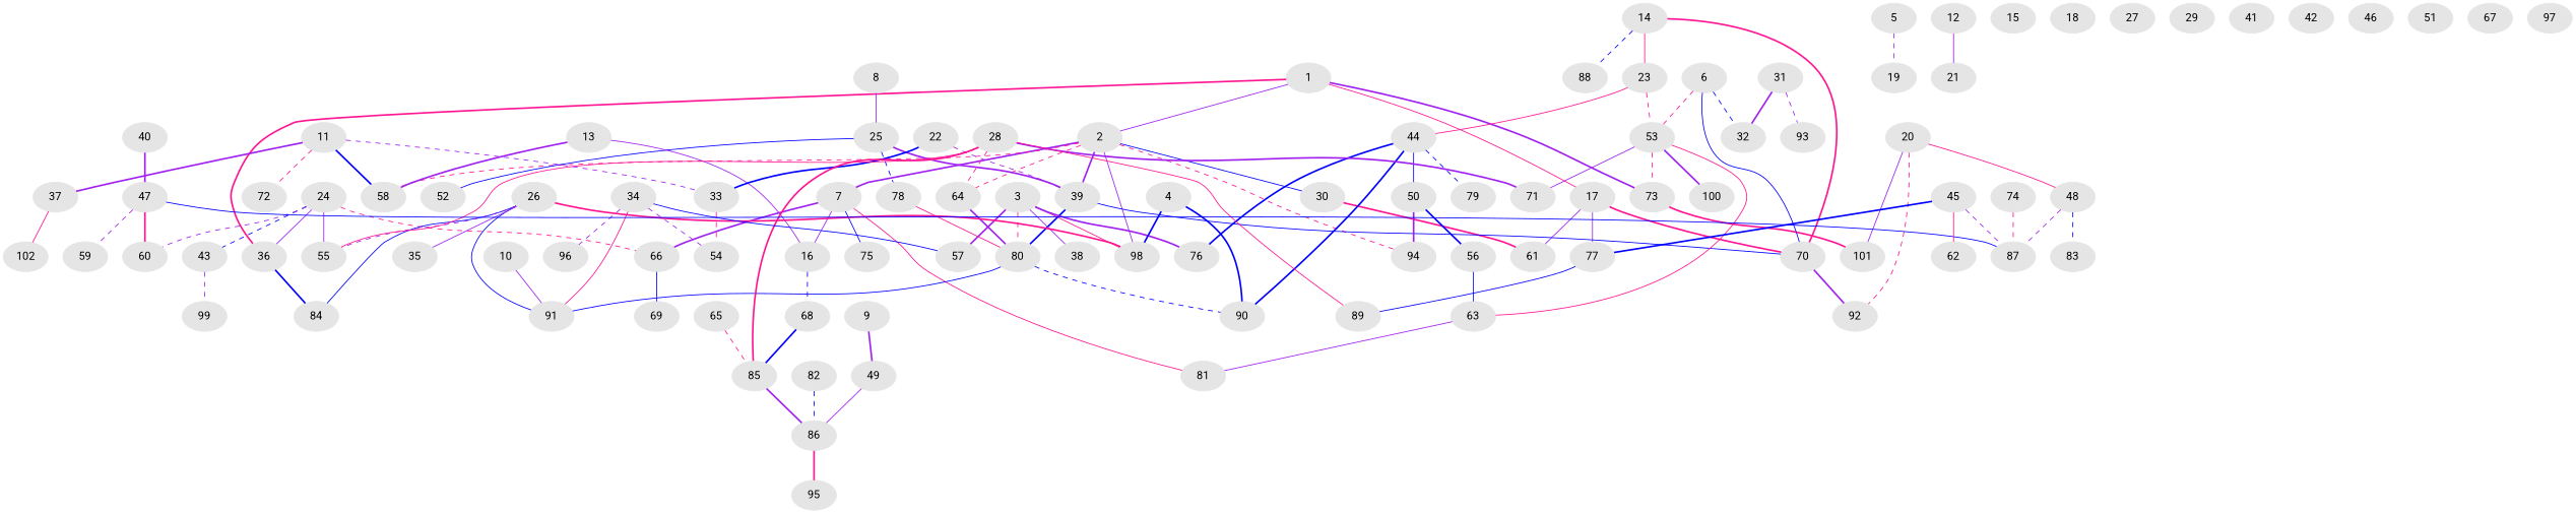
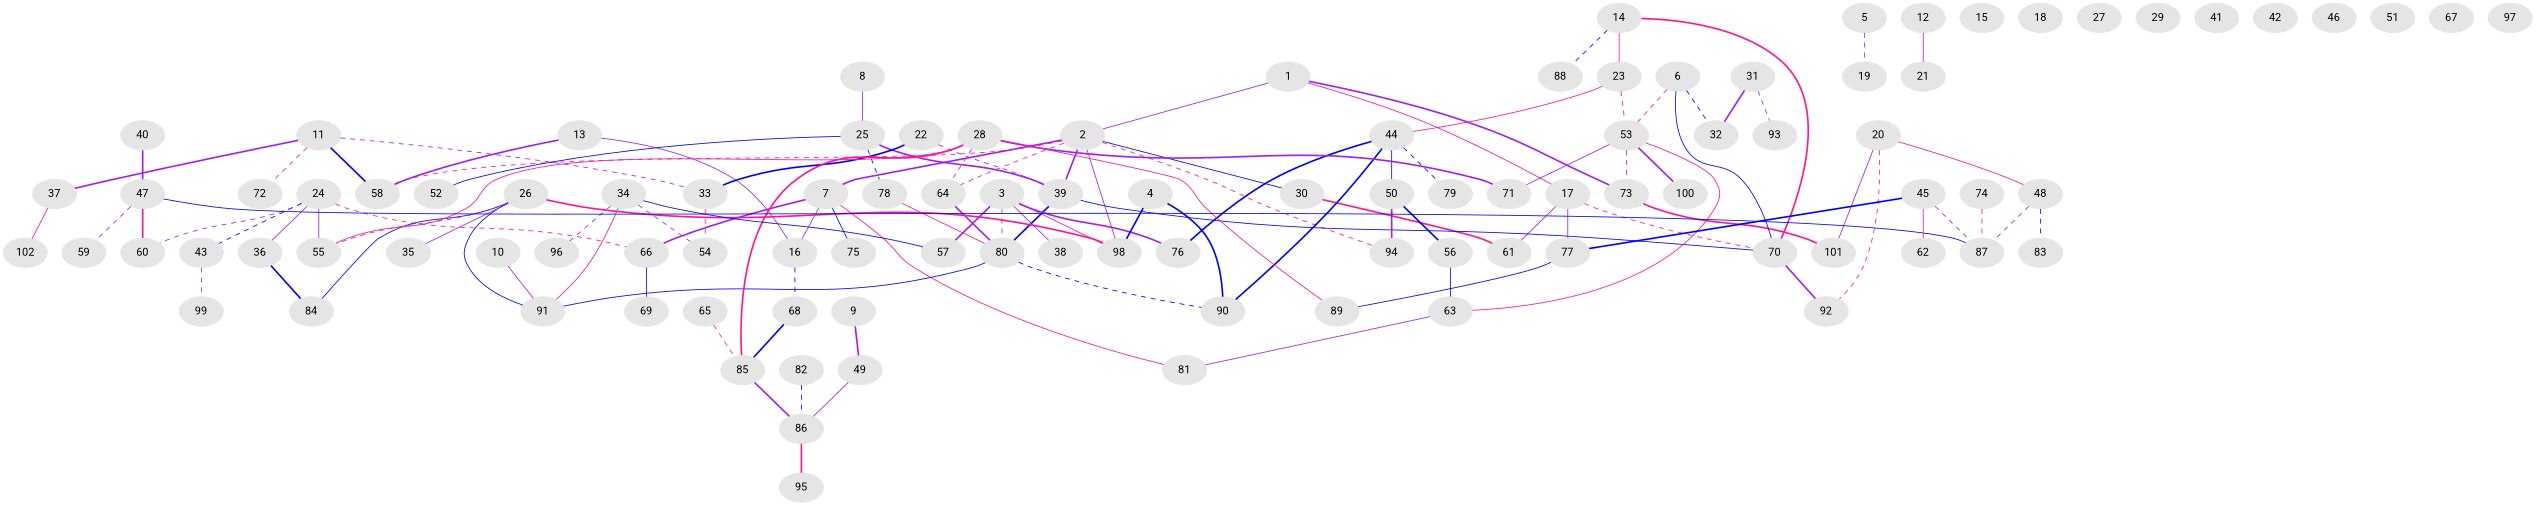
  graph {
    fontname=Roboto
    node [color=gray90 fontname=Roboto style=filled]
    edge [color=purple fontname=Roboto style=solid]
    1
    2
    17
    36
    73
    7
    30
    39
    58
    64
    94
    98
    70
    61
    77
    84
    101
    16
    66
    75
    81
    80
    3
    38
    57
    76
    90
    91
    4
    5
    19
    6
    32
    53
    71
    63
    100
    92
    68
    69
    8
    25
    52
    78
    9
    49
    86
    10
    11
    33
    37
    72
    54
    102
    12
    21
    13
    14
    23
    88
    44
    15
    85
    89
    18
    20
    48
    87
    83
    22
    31
    93
    50
    79
    24
    43
    55
    60
    99
    26
    35
    27
    28
    29
    34
    96
    40
    47
    59
    41
    42
    56
    45
    62
    46
    95
    51
    65
    67
    74
    82
    97
    1 -- 2
    1 -- 17 [color=deeppink]
-   1 -- 36 [color=deeppink style=bold]
    1 -- 73 [style=bold]
    2 -- 7 [style=bold]
    2 -- 30 [color=blue]
    2 -- 39 [style=bold]
    2 -- 58 [color=deeppink style=dashed]
    2 -- 64 [color=deeppink style=dashed]
    2 -- 94 [color=deeppink style=dashed]
    2 -- 98
-   17 -- 70 [color=deeppink style=bold]
+   17 -- 70 [color=deeppink style=dashed]
    17 -- 61
    17 -- 77
    36 -- 84 [color=blue style=bold]
    73 -- 101 [color=deeppink style=bold]
    7 -- 16
    7 -- 66 [style=bold]
    7 -- 75 [color=blue]
    7 -- 81 [color=deeppink]
    30 -- 61 [color=deeppink style=bold]
    39 -- 70 [color=blue]
    39 -- 80 [color=blue style=bold]
    64 -- 80 [style=bold]
    70 -- 92 [style=bold]
    77 -- 89 [color=blue]
    16 -- 68 [color=blue style=dashed]
    66 -- 69 [color=blue]
    80 -- 90 [color=blue style=dashed]
    80 -- 91 [color=blue]
    3 -- 98 [color=deeppink]
    3 -- 80 [color=deeppink style=dashed]
    3 -- 38
    3 -- 57 [style=bold]
    3 -- 76 [style=bold]
    4 -- 98 [color=blue style=bold]
    4 -- 90 [color=blue style=bold]
    5 -- 19 [style=dashed]
    6 -- 70 [color=blue]
    6 -- 32 [color=blue style=dashed]
    6 -- 53 [color=deeppink style=dashed]
    53 -- 73 [color=deeppink style=dashed]
    53 -- 71
    53 -- 63 [color=deeppink]
    53 -- 100 [style=bold]
    63 -- 81
    68 -- 85 [color=blue style=bold]
    8 -- 25
    25 -- 39 [style=bold]
    25 -- 52 [color=blue]
    25 -- 78 [color=blue style=dashed]
    78 -- 80 [color=deeppink]
    9 -- 49 [style=bold]
    49 -- 86
    86 -- 95 [color=deeppink style=bold]
    10 -- 91
    11 -- 58 [color=blue style=bold]
    11 -- 33 [style=dashed]
    11 -- 37 [style=bold]
    11 -- 72 [color=deeppink style=dashed]
    33 -- 54 [color=deeppink style=dashed]
    37 -- 102 [color=deeppink]
    12 -- 21
    13 -- 58 [style=bold]
    13 -- 16
    14 -- 70 [color=deeppink style=bold]
    14 -- 23 [color=deeppink]
    14 -- 88 [color=blue style=dashed]
    23 -- 53 [color=deeppink style=dashed]
    23 -- 44 [color=deeppink]
    44 -- 76 [color=blue style=bold]
    44 -- 90 [color=blue style=bold]
    44 -- 50 [color=blue]
    44 -- 79 [color=blue style=dashed]
    85 -- 86 [style=bold]
    20 -- 101
    20 -- 92 [color=deeppink style=dashed]
    20 -- 48 [color=deeppink]
    48 -- 87 [style=dashed]
    48 -- 83 [color=blue style=dashed]
    22 -- 39 [style=dashed]
    22 -- 33 [color=blue style=bold]
    31 -- 32 [style=bold]
    31 -- 93 [style=dashed]
    50 -- 94 [style=bold]
    50 -- 56 [color=blue style=bold]
    24 -- 36
    24 -- 66 [color=deeppink style=dashed]
    24 -- 43 [color=blue style=dashed]
    24 -- 55
    24 -- 60 [style=dashed]
    43 -- 99 [style=dashed]
    26 -- 98 [color=deeppink style=bold]
    26 -- 84 [color=blue]
    26 -- 91 [color=blue]
    26 -- 55 [style=dashed]
    26 -- 35
    28 -- 64 [color=deeppink style=dashed]
    28 -- 71 [style=bold]
    28 -- 85 [color=deeppink style=bold]
    28 -- 89 [color=deeppink]
    28 -- 55 [color=deeppink]
    34 -- 57 [color=blue]
    34 -- 91 [color=deeppink]
    34 -- 54 [style=dashed]
    34 -- 96 [style=dashed]
    40 -- 47 [style=bold]
    47 -- 87 [color=blue]
    47 -- 60 [color=deeppink style=bold]
    47 -- 59 [style=dashed]
    56 -- 63 [color=blue]
    45 -- 77 [color=blue style=bold]
    45 -- 87 [style=dashed]
    45 -- 62 [color=deeppink]
    65 -- 85 [color=deeppink style=dashed]
    74 -- 87 [color=deeppink style=dashed]
    82 -- 86 [color=blue style=dashed]
  }
